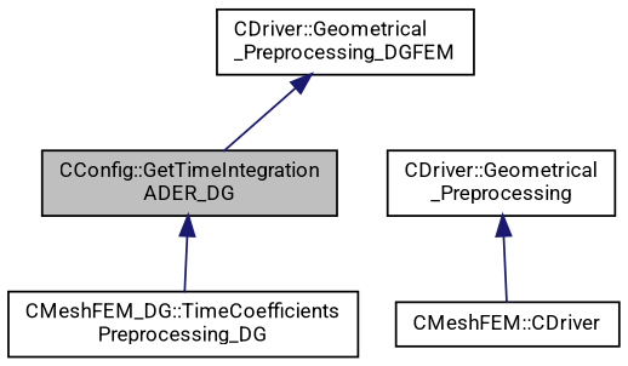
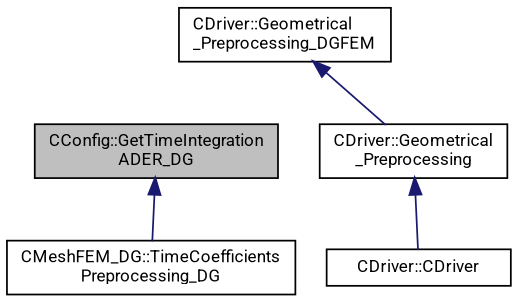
  digraph {
    fontname=Roboto
    rankdir=TB
    node [color=black fillcolor=white fontname=Roboto fontsize=10 shape=record style=filled]
    edge [color=midnightblue dir=back fontname=Roboto fontsize=10 labelfontname=Helvetica labelfontsize=10 style=solid]
    n1 [fillcolor=grey75 fontcolor=black height=0.2 label="CConfig::GetTimeIntegration\lADER_DG" width=0.4]
    n2 [height=0.2 label="CMeshFEM_DG::TimeCoefficients\lPreprocessing_DG" width=0.4]
    n3 [height=0.2 label="CDriver::Geometrical\l_Preprocessing_DGFEM" width=0.4]
    n4 [height=0.2 label="CDriver::Geometrical\l_Preprocessing" width=0.4]
-   n5 [height=0.2 label="CMeshFEM::CDriver" width=0.4]
+   n5 [height=0.2 label="CDriver::CDriver" width=0.4]
    n1 -> n2
-   n3 -> n1
+   n3 -> n4
    n4 -> n5
  }
